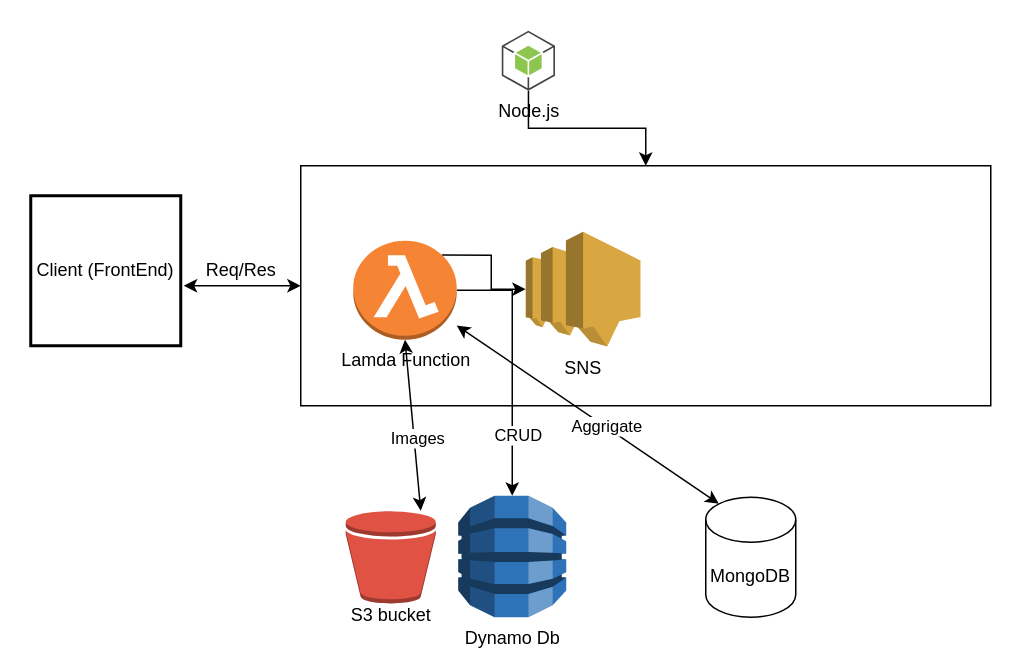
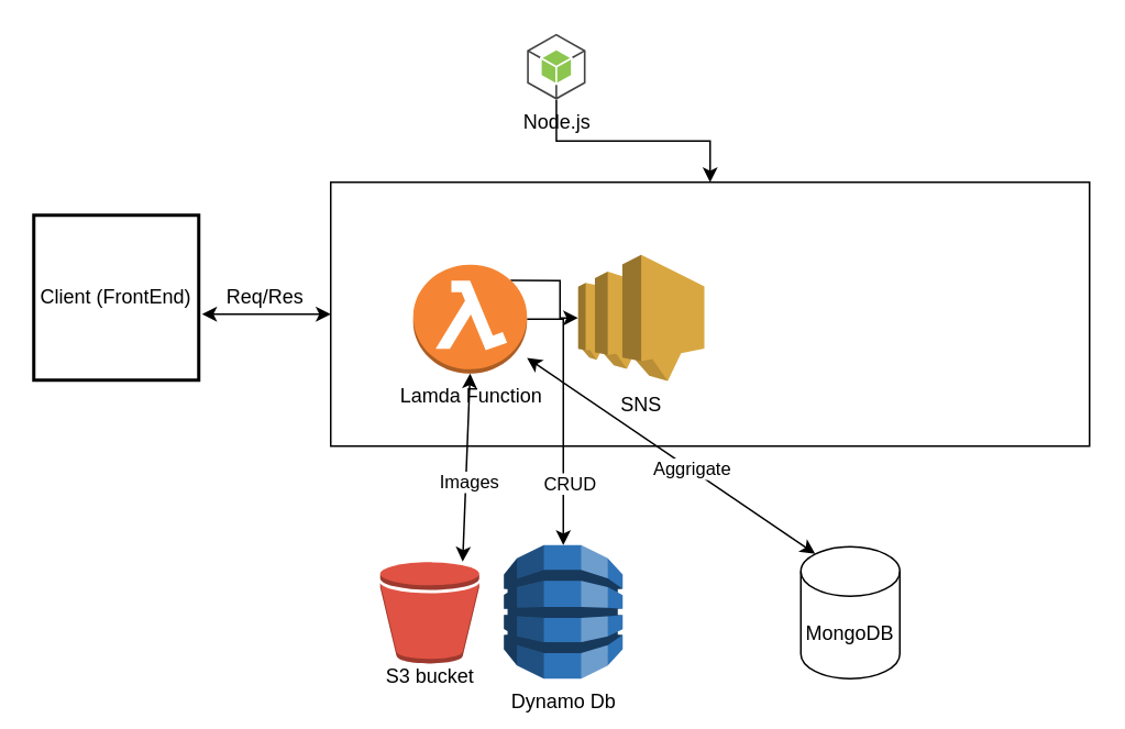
  <mxCell id="0" />
  <mxCell id="1" parent="0" />
  <mxCell id="2" value="Client (FrontEnd)" style="whiteSpace=wrap;html=1;absoluteArcSize=1;arcSize=14;strokeWidth=2;rounded=0;" parent="1" vertex="1"><mxGeometry x="20" y="130" width="100" height="100" as="geometry" /></mxCell>
  <mxCell id="3" value="" style="endArrow=classic;startArrow=classic;html=1;exitX=1.02;exitY=0.6;exitDx=0;exitDy=0;exitPerimeter=0;" parent="1" source="2" edge="1"><mxGeometry width="50" height="50" relative="1" as="geometry"><mxPoint x="120" y="200" as="sourcePoint" /><mxPoint x="200" y="190" as="targetPoint" /></mxGeometry></mxCell>
  <mxCell id="4" value="Req/Res" style="text;html=1;align=center;verticalAlign=middle;resizable=0;points=[];autosize=1;" parent="1" vertex="1"><mxGeometry x="130" y="170" width="60" height="20" as="geometry" /></mxCell>
  <mxCell id="5" value="" style="rounded=0;whiteSpace=wrap;html=1;" parent="1" vertex="1"><mxGeometry x="200" y="110" width="460" height="160" as="geometry" /></mxCell>
  <mxCell id="6" style="edgeStyle=orthogonalEdgeStyle;rounded=0;orthogonalLoop=1;jettySize=auto;html=1;exitX=1;exitY=0.5;exitDx=0;exitDy=0;exitPerimeter=0;" parent="1" source="9" target="10" edge="1"><mxGeometry relative="1" as="geometry" /></mxCell>
  <mxCell id="7" value="CRUD" style="edgeLabel;html=1;align=center;verticalAlign=middle;resizable=0;points=[];" parent="6" vertex="1" connectable="0"><mxGeometry x="0.525" y="3" relative="1" as="geometry"><mxPoint as="offset" /></mxGeometry></mxCell>
  <mxCell id="8" style="edgeStyle=orthogonalEdgeStyle;rounded=0;orthogonalLoop=1;jettySize=auto;html=1;exitX=0.855;exitY=0.145;exitDx=0;exitDy=0;exitPerimeter=0;" parent="1" source="9" target="11" edge="1"><mxGeometry relative="1" as="geometry" /></mxCell>
- <mxCell id="9" value="Lamda Function" style="outlineConnect=0;dashed=0;verticalLabelPosition=bottom;verticalAlign=top;align=center;html=1;shape=mxgraph.aws3.lambda_function;fillColor=#F58534;gradientColor=none;" parent="1" vertex="1"><mxGeometry x="235" y="160" width="69" height="66" as="geometry" /></mxCell>
+ <mxCell id="9" value="Lamda Function" style="outlineConnect=0;dashed=0;verticalLabelPosition=bottom;verticalAlign=top;align=center;html=1;shape=mxgraph.aws3.lambda_function;fillColor=#F58534;gradientColor=none;" parent="1" vertex="1"><mxGeometry x="250" y="160" width="69" height="66" as="geometry" /></mxCell>
  <mxCell id="10" value="Dynamo Db" style="outlineConnect=0;dashed=0;verticalLabelPosition=bottom;verticalAlign=top;align=center;html=1;shape=mxgraph.aws3.dynamo_db;fillColor=#2E73B8;gradientColor=none;" parent="1" vertex="1"><mxGeometry x="305" y="330" width="72" height="81" as="geometry" /></mxCell>
  <mxCell id="11" value="SNS" style="outlineConnect=0;dashed=0;verticalLabelPosition=bottom;verticalAlign=top;align=center;html=1;shape=mxgraph.aws3.sns;fillColor=#D9A741;gradientColor=none;" parent="1" vertex="1"><mxGeometry x="350" y="154" width="76.5" height="76.5" as="geometry" /></mxCell>
  <mxCell id="12" value="" style="edgeStyle=orthogonalEdgeStyle;rounded=0;orthogonalLoop=1;jettySize=auto;html=1;" parent="1" source="13" target="5" edge="1"><mxGeometry relative="1" as="geometry" /></mxCell>
- <mxCell id="13" value="Node.js&lt;br&gt;" style="outlineConnect=0;dashed=0;verticalLabelPosition=bottom;verticalAlign=top;align=center;html=1;shape=mxgraph.aws3.android;fillColor=#8CC64F;gradientColor=none;" parent="1" vertex="1"><mxGeometry x="334" y="20" width="35.5" height="40" as="geometry" /></mxCell>
- <mxCell id="14" value="MongoDB&lt;br&gt;" style="shape=cylinder3;whiteSpace=wrap;html=1;boundedLbl=1;backgroundOutline=1;size=15;" parent="1" vertex="1"><mxGeometry x="470" y="331" width="60" height="80" as="geometry" /></mxCell>
+ <mxCell id="13" value="Node.js&lt;br&gt;" style="outlineConnect=0;dashed=0;verticalLabelPosition=bottom;verticalAlign=top;align=center;html=1;shape=mxgraph.aws3.android;fillColor=#8CC64F;gradientColor=none;" parent="1" vertex="1"><mxGeometry x="319" y="20" width="35.5" height="40" as="geometry" /></mxCell>
+ <mxCell id="14" value="MongoDB&lt;br&gt;" style="shape=cylinder3;whiteSpace=wrap;html=1;boundedLbl=1;backgroundOutline=1;size=15;" parent="1" vertex="1"><mxGeometry x="485" y="331" width="60" height="80" as="geometry" /></mxCell>
  <mxCell id="15" value="" style="endArrow=classic;startArrow=classic;html=1;entryX=0.145;entryY=0;entryDx=0;entryDy=4.35;entryPerimeter=0;" parent="1" source="9" target="14" edge="1"><mxGeometry width="50" height="50" relative="1" as="geometry"><mxPoint x="350" y="310" as="sourcePoint" /><mxPoint x="400" y="260" as="targetPoint" /></mxGeometry></mxCell>
  <mxCell id="16" value="Aggrigate" style="edgeLabel;html=1;align=center;verticalAlign=middle;resizable=0;points=[];" parent="15" vertex="1" connectable="0"><mxGeometry x="0.14" relative="1" as="geometry"><mxPoint as="offset" /></mxGeometry></mxCell>
  <mxCell id="17" value="" style="outlineConnect=0;dashed=0;verticalLabelPosition=bottom;verticalAlign=top;align=center;html=1;shape=mxgraph.aws3.bucket;fillColor=#E05243;gradientColor=none;" vertex="1" parent="1"><mxGeometry x="230" y="340.25" width="60" height="61.5" as="geometry" /></mxCell>
  <mxCell id="18" value="S3 bucket&lt;br&gt;" style="text;html=1;align=center;verticalAlign=middle;resizable=0;points=[];autosize=1;" vertex="1" parent="1"><mxGeometry x="225" y="400" width="70" height="20" as="geometry" /></mxCell>
  <mxCell id="19" value="" style="endArrow=classic;startArrow=classic;html=1;entryX=0.5;entryY=1;entryDx=0;entryDy=0;entryPerimeter=0;" edge="1" parent="1" target="9"><mxGeometry width="50" height="50" relative="1" as="geometry"><mxPoint x="280" y="340" as="sourcePoint" /><mxPoint x="280" y="270" as="targetPoint" /></mxGeometry></mxCell>
  <mxCell id="20" value="Images" style="edgeLabel;html=1;align=center;verticalAlign=middle;resizable=0;points=[];" vertex="1" connectable="0" parent="19"><mxGeometry x="-0.139" y="-2" relative="1" as="geometry"><mxPoint as="offset" /></mxGeometry></mxCell>
